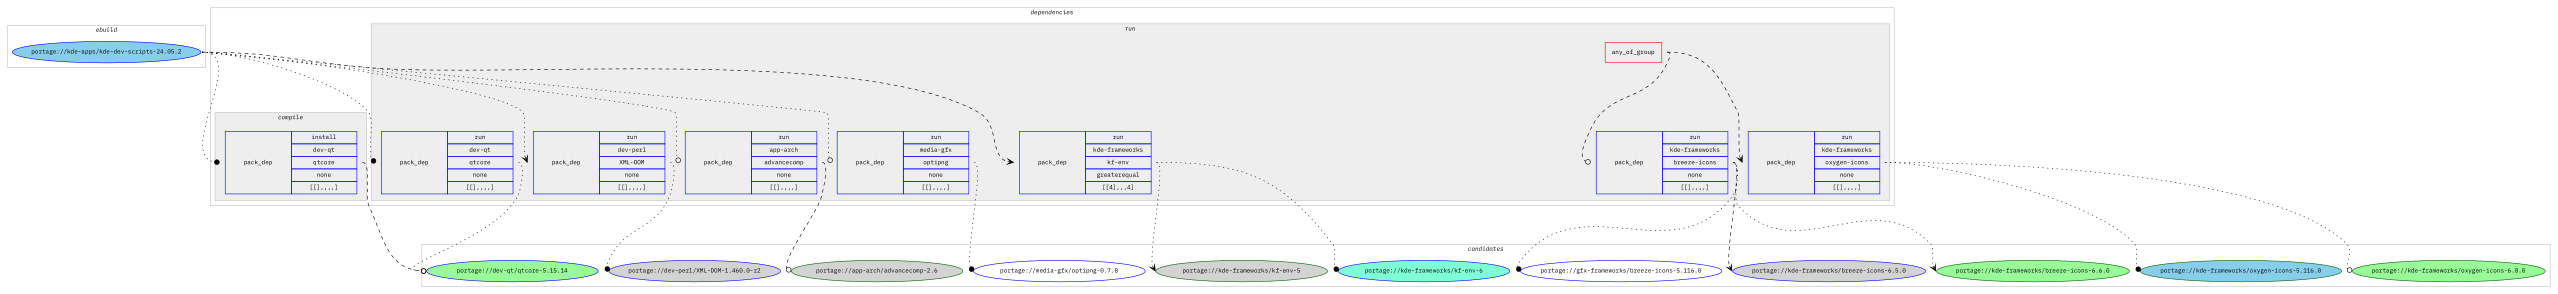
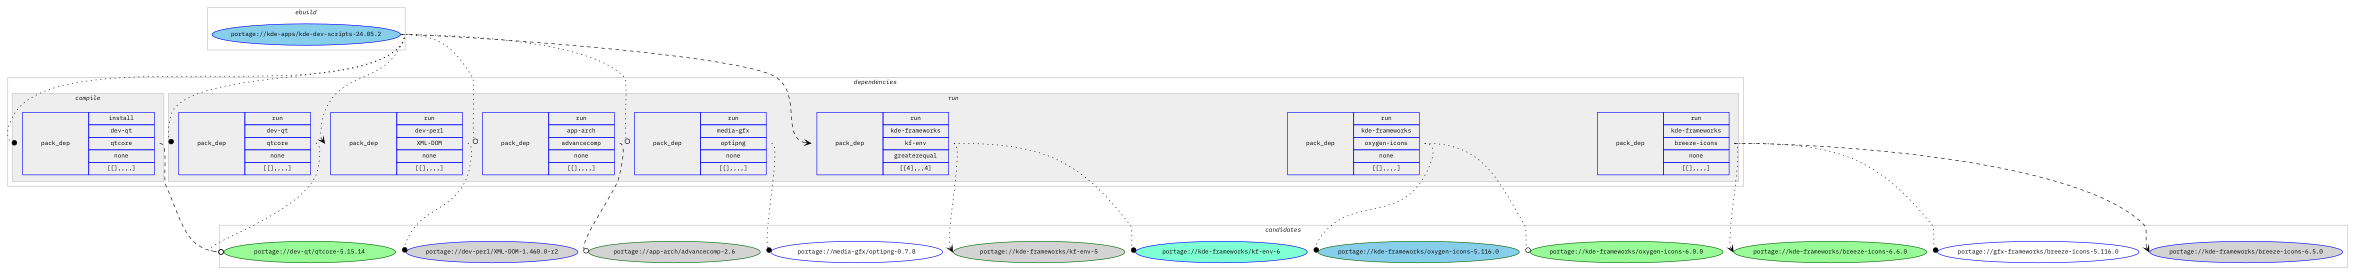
  digraph {
    compound=true
    concentrate=true
    fontname="IBM Plex Mono"
    fontsize=10
    newrank=true
    rankdir=TB
    ranksep=1.5
    node [color=blue fontname="IBM Plex Mono" fontsize=10 style=filled]
    edge [arrowhead=dot fontname="IBM Plex Mono" headport=w style=dotted tailport=e weight=100]
    n1 [fillcolor=skyblue label="portage://kde-apps/kde-dev-scripts-24.05.2" width=4]
    n2 [label=<<TABLE BORDER="0" CELLBORDER="1" CELLSPACING="0" CELLPADDING="4" WIDTH="220"><TR><TD ROWSPAN="6" CELLPADDING="30">pack_dep</TD></TR><TR><TD WIDTH="110">install</TD></TR><TR><TD>dev-qt</TD></TR><TR><TD>qtcore</TD></TR><TR><TD>none</TD></TR><TR><TD>[[],,,,]</TD></TR></TABLE>> shape=none style=""]
    n3 [label=<<TABLE BORDER="0" CELLBORDER="1" CELLSPACING="0" CELLPADDING="4" WIDTH="220"><TR><TD ROWSPAN="6" CELLPADDING="30">pack_dep</TD></TR><TR><TD WIDTH="110">run</TD></TR><TR><TD>kde-frameworks</TD></TR><TR><TD>breeze-icons</TD></TR><TR><TD>none</TD></TR><TR><TD>[[],,,,]</TD></TR></TABLE>> shape=none style=""]
    n4 [label=<<TABLE BORDER="0" CELLBORDER="1" CELLSPACING="0" CELLPADDING="4" WIDTH="220"><TR><TD ROWSPAN="6" CELLPADDING="30">pack_dep</TD></TR><TR><TD WIDTH="110">run</TD></TR><TR><TD>kde-frameworks</TD></TR><TR><TD>oxygen-icons</TD></TR><TR><TD>none</TD></TR><TR><TD>[[],,,,]</TD></TR></TABLE>> shape=none style=""]
-   n5 [color=red label=<<TABLE BORDER="0" CELLBORDER="1" CELLSPACING="0" CELLPADDING="4"><TR><TD CELLPADDING="10">any_of_group</TD></TR></TABLE>> shape=none style=""]
    n6 [label=<<TABLE BORDER="0" CELLBORDER="1" CELLSPACING="0" CELLPADDING="4" WIDTH="220"><TR><TD ROWSPAN="6" CELLPADDING="30">pack_dep</TD></TR><TR><TD WIDTH="110">run</TD></TR><TR><TD>app-arch</TD></TR><TR><TD>advancecomp</TD></TR><TR><TD>none</TD></TR><TR><TD>[[],,,,]</TD></TR></TABLE>> shape=none style=""]
    n7 [label=<<TABLE BORDER="0" CELLBORDER="1" CELLSPACING="0" CELLPADDING="4" WIDTH="220"><TR><TD ROWSPAN="6" CELLPADDING="30">pack_dep</TD></TR><TR><TD WIDTH="110">run</TD></TR><TR><TD>dev-perl</TD></TR><TR><TD>XML-DOM</TD></TR><TR><TD>none</TD></TR><TR><TD>[[],,,,]</TD></TR></TABLE>> shape=none style=""]
    n8 [label=<<TABLE BORDER="0" CELLBORDER="1" CELLSPACING="0" CELLPADDING="4" WIDTH="220"><TR><TD ROWSPAN="6" CELLPADDING="30">pack_dep</TD></TR><TR><TD WIDTH="110">run</TD></TR><TR><TD>dev-qt</TD></TR><TR><TD>qtcore</TD></TR><TR><TD>none</TD></TR><TR><TD>[[],,,,]</TD></TR></TABLE>> shape=none style=""]
    n9 [label=<<TABLE BORDER="0" CELLBORDER="1" CELLSPACING="0" CELLPADDING="4" WIDTH="220"><TR><TD ROWSPAN="6" CELLPADDING="30">pack_dep</TD></TR><TR><TD WIDTH="110">run</TD></TR><TR><TD>kde-frameworks</TD></TR><TR><TD>kf-env</TD></TR><TR><TD>greaterequal</TD></TR><TR><TD>[[4],,,4]</TD></TR></TABLE>> shape=none style=""]
    n10 [label=<<TABLE BORDER="0" CELLBORDER="1" CELLSPACING="0" CELLPADDING="4" WIDTH="220"><TR><TD ROWSPAN="6" CELLPADDING="30">pack_dep</TD></TR><TR><TD WIDTH="110">run</TD></TR><TR><TD>media-gfx</TD></TR><TR><TD>optipng</TD></TR><TR><TD>none</TD></TR><TR><TD>[[],,,,]</TD></TR></TABLE>> shape=none style=""]
-   n11 [fillcolor=palegreen label="portage://dev-qt/qtcore-5.15.14" width=4]
+   n11 [color=darkgreen fillcolor=palegreen label="portage://dev-qt/qtcore-5.15.14" width=4]
    n12 [color=darkgreen fillcolor=palegreen label="portage://kde-frameworks/breeze-icons-6.6.0" width=4]
    n13 [fillcolor=lightgrey label="portage://kde-frameworks/breeze-icons-6.5.0" width=4]
    n14 [fillcolor=white label="portage://gfx-frameworks/breeze-icons-5.116.0" width=4]
    n15 [color=darkgreen fillcolor=palegreen label="portage://kde-frameworks/oxygen-icons-6.0.0" width=4]
    n16 [color=darkgreen fillcolor=skyblue label="portage://kde-frameworks/oxygen-icons-5.116.0" width=4]
    n17 [color=darkgreen fillcolor=lightgrey label="portage://app-arch/advancecomp-2.6" width=4]
    n18 [fillcolor=lightgrey label="portage://dev-perl/XML-DOM-1.460.0-r2" width=4]
    n19 [fillcolor=aquamarine label="portage://kde-frameworks/kf-env-6" width=4]
    n20 [color=darkgreen fillcolor=lightgrey label="portage://kde-frameworks/kf-env-5" width=4]
    n21 [fillcolor=white label="portage://media-gfx/optipng-0.7.8" width=4]
    subgraph cluster_1 {
      color=gray
      label=<<i>ebuild</i>>
      n1
    }
    subgraph cluster_2 {
      color=gray
      label=<<i>dependencies</i>>
      subgraph cluster_3 {
        color=gray
        fillcolor="#eeeeee"
        label=<<i>run</i>>
        style=filled
        subgraph sub_4 {
          color=gray
          fillcolor="#eeeeee"
          label=<<i>run</i>>
          style=filled
-         n5
          subgraph sub_5 {
            color=gray
            fillcolor="#eeeeee"
            label=<<i>run</i>>
            style=filled
            n3
          }
          subgraph sub_6 {
            color=gray
            fillcolor="#eeeeee"
            label=<<i>run</i>>
            style=filled
            n4
          }
        }
        subgraph sub_7 {
          color=gray
          fillcolor="#eeeeee"
          label=<<i>run</i>>
          style=filled
          n6
        }
        subgraph sub_8 {
          color=gray
          fillcolor="#eeeeee"
          label=<<i>run</i>>
          style=filled
          n7
        }
        subgraph sub_9 {
          color=gray
          fillcolor="#eeeeee"
          label=<<i>run</i>>
          style=filled
          n8
        }
        subgraph sub_10 {
          color=gray
          fillcolor="#eeeeee"
          label=<<i>run</i>>
          style=filled
          n9
        }
        subgraph sub_11 {
          color=gray
          fillcolor="#eeeeee"
          label=<<i>run</i>>
          style=filled
          n10
        }
      }
      subgraph cluster_12 {
        color=gray
        fillcolor="#eeeeee"
        label=<<i>compile</i>>
        style=filled
        subgraph sub_13 {
          color=gray
          fillcolor="#eeeeee"
          label=<<i>compile</i>>
          style=filled
          n2
        }
      }
      subgraph cluster_14 {
        color=gray
        fillcolor="#eeeeee"
        label=<<i>compile and run</i>>
        style=filled
      }
    }
    subgraph cluster_15 {
      color=gray
      label=<<i>candidates</i>>
      rank=same
      subgraph sub_16 {
        color=black
        label=<<i>candidates</i>>
        nodesep=1
        rank=same
        n11
      }
      subgraph sub_17 {
        color=black
        label=<<i>candidates</i>>
        nodesep=1
        rank=same
        n12
        n13
        n14
      }
      subgraph sub_18 {
        color=black
        label=<<i>candidates</i>>
        nodesep=1
        rank=same
        n15
        n16
      }
      subgraph sub_19 {
        color=black
        label=<<i>candidates</i>>
        nodesep=1
        rank=same
        n17
      }
      subgraph sub_20 {
        color=black
        label=<<i>candidates</i>>
        nodesep=1
        rank=same
        n18
      }
      subgraph sub_21 {
        color=black
        label=<<i>candidates</i>>
        nodesep=1
        rank=same
        n11
      }
      subgraph sub_22 {
        color=black
        label=<<i>candidates</i>>
        nodesep=1
        rank=same
        n19
        n20
      }
      subgraph sub_23 {
        color=black
        label=<<i>candidates</i>>
        nodesep=1
        rank=same
        n21
      }
    }
    n1 -> n2 [weight=20]
    n1 -> n6 [arrowhead=odot weight=20]
    n1 -> n7 [arrowhead=vee weight=20]
    n1 -> n8 [weight=20]
    n1 -> n9 [arrowhead=vee style=dashed weight=20]
    n1 -> n10 [arrowhead=odot weight=20]
    n2 -> n11 [arrowhead=odot style=dashed]
    n3 -> n12 [arrowhead=vee]
    n3 -> n13 [arrowhead=vee style=dashed]
    n3 -> n14
    n4 -> n15 [arrowhead=odot]
    n4 -> n16
-   n5 -> n3 [arrowhead=odot style=dashed weight=20]
-   n5 -> n4 [arrowhead=vee style=dashed weight=20]
    n6 -> n17 [arrowhead=odot style=dashed]
    n7 -> n18
    n8 -> n11 [arrowhead=odot]
    n9 -> n19
    n9 -> n20 [arrowhead=vee]
    n10 -> n21
  }
